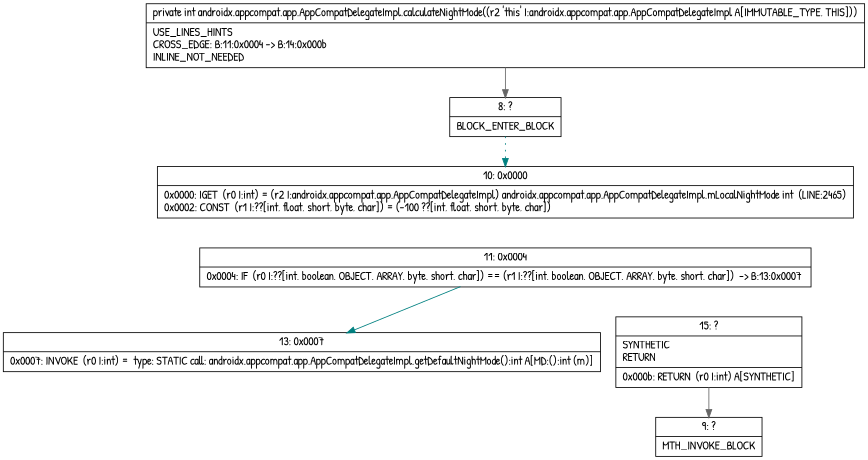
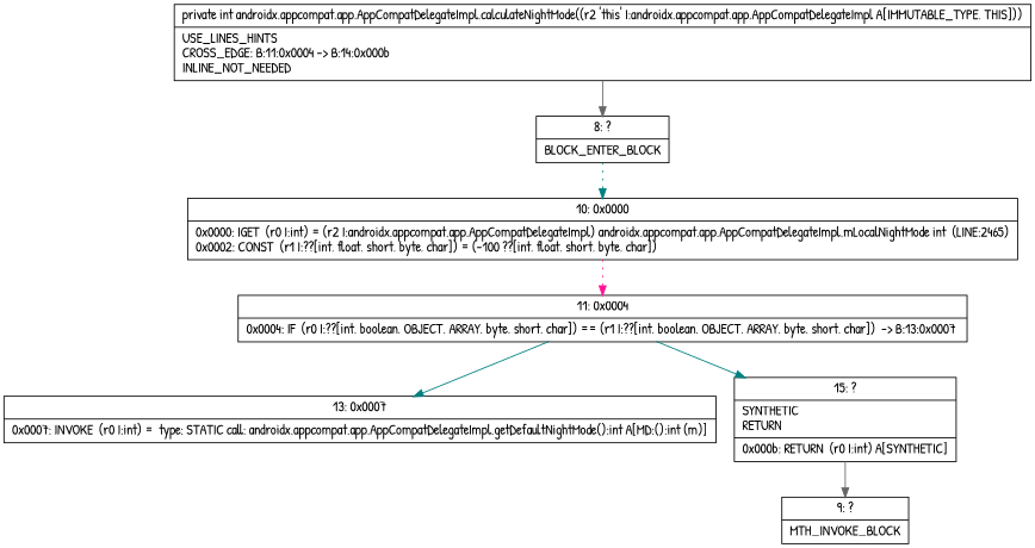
  digraph {
    fontname="Patrick Hand"
    node [fontname="Patrick Hand" shape=record]
    edge [color=teal fontname="Patrick Hand" style=solid]
    n1 [label="{8\:\ ?|BLOCK_ENTER_BLOCK\l}"]
    n2 [label="{10\:\ 0x0000|0x0000: IGET  (r0 I:int) = (r2 I:androidx.appcompat.app.AppCompatDelegateImpl) androidx.appcompat.app.AppCompatDelegateImpl.mLocalNightMode int  (LINE:2465)\l0x0002: CONST  (r1 I:??[int, float, short, byte, char]) = (\-100 ??[int, float, short, byte, char]) \l}"]
    n3 [label="{11\:\ 0x0004|0x0004: IF  (r0 I:??[int, boolean, OBJECT, ARRAY, byte, short, char]) == (r1 I:??[int, boolean, OBJECT, ARRAY, byte, short, char])  \-\> B:13:0x0007 \l}"]
    n4 [label="{13\:\ 0x0007|0x0007: INVOKE  (r0 I:int) =  type: STATIC call: androidx.appcompat.app.AppCompatDelegateImpl.getDefaultNightMode():int A[MD:():int (m)]\l}"]
    n5 [label="{15\:\ ?|SYNTHETIC\lRETURN\l|0x000b: RETURN  (r0 I:int) A[SYNTHETIC]\l}"]
    n6 [label="{9\:\ ?|MTH_INVOKE_BLOCK\l}"]
    n7 [label="{private int androidx.appcompat.app.AppCompatDelegateImpl.calculateNightMode((r2 'this' I:androidx.appcompat.app.AppCompatDelegateImpl A[IMMUTABLE_TYPE, THIS]))  | USE_LINES_HINTS\lCROSS_EDGE: B:11:0x0004 \-\> B:14:0x000b\lINLINE_NOT_NEEDED\l}"]
    n1 -> n2 [style=dotted]
+   n2 -> n3 [color=deeppink style=dotted]
    n3 -> n4
+   n3 -> n5
    n5 -> n6 [color=gray40]
    n7 -> n1 [color=gray40]
  }
